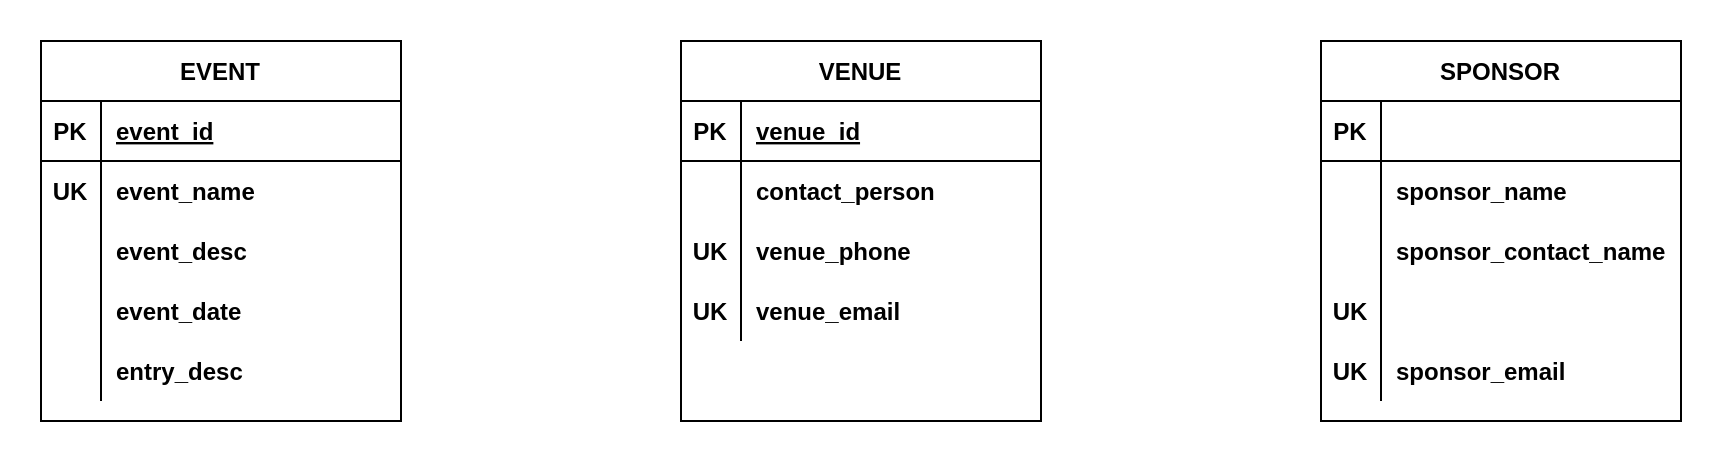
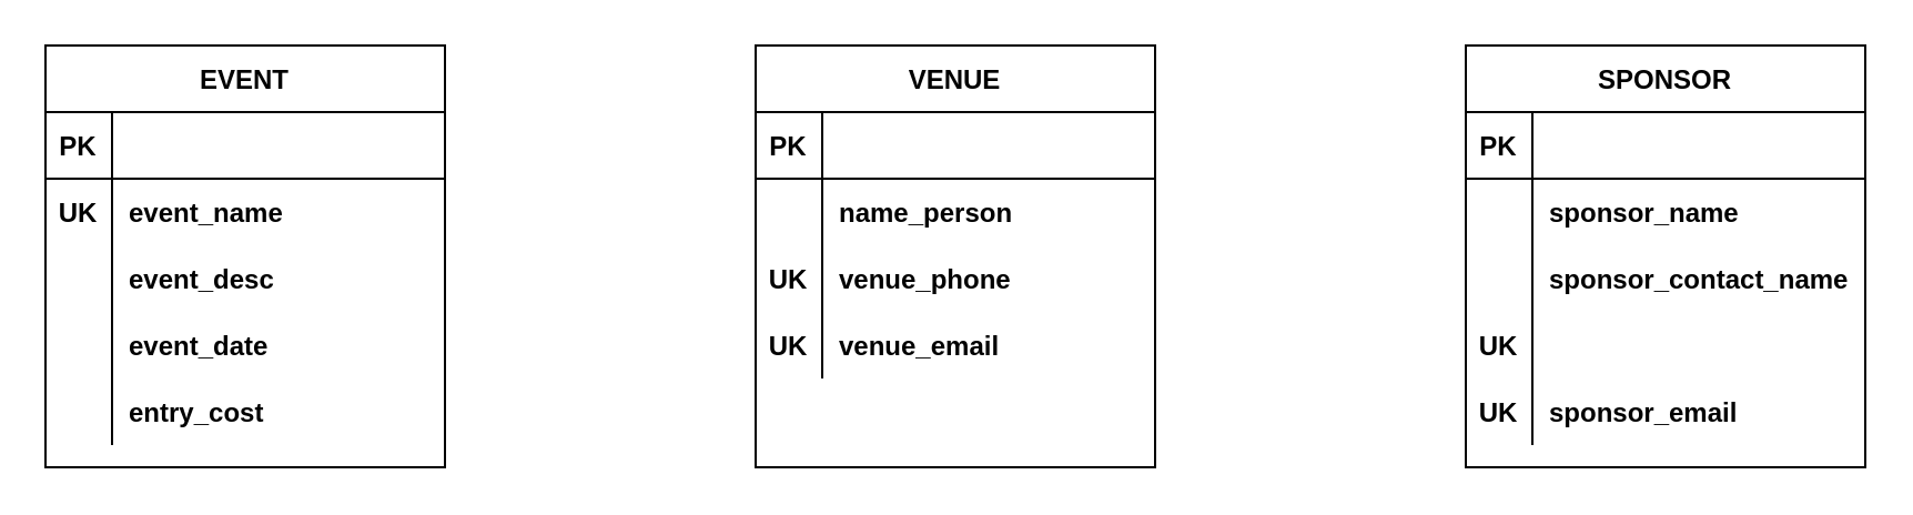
  <mxCell id="0" />
  <mxCell id="1" parent="0" />
  <mxCell id="2" value="EVENT" style="shape=table;startSize=30;container=1;collapsible=1;childLayout=tableLayout;fixedRows=1;rowLines=0;fontStyle=1;align=center;resizeLast=1;" vertex="1" parent="1"><mxGeometry x="20" y="20" width="180" height="190" as="geometry" /></mxCell>
  <mxCell id="3" value="" style="shape=partialRectangle;collapsible=0;dropTarget=0;pointerEvents=0;fillColor=none;top=0;left=0;bottom=1;right=0;points=[[0,0.5],[1,0.5]];portConstraint=eastwest;" vertex="1" parent="2"><mxGeometry y="30" width="180" height="30" as="geometry" /></mxCell>
  <mxCell id="4" value="PK" style="shape=partialRectangle;connectable=0;fillColor=none;top=0;left=0;bottom=0;right=0;fontStyle=1;overflow=hidden;" vertex="1" parent="3"><mxGeometry width="30" height="30" as="geometry"><mxRectangle width="30" height="30" as="alternateBounds" /></mxGeometry></mxCell>
- <mxCell id="5" value="event_id" style="shape=partialRectangle;connectable=0;fillColor=none;top=0;left=0;bottom=0;right=0;align=left;spacingLeft=6;fontStyle=5;overflow=hidden;" vertex="1" parent="3"><mxGeometry x="30" width="150" height="30" as="geometry"><mxRectangle width="150" height="30" as="alternateBounds" /></mxGeometry></mxCell>
  <mxCell id="6" value="" style="shape=partialRectangle;collapsible=0;dropTarget=0;pointerEvents=0;fillColor=none;top=0;left=0;bottom=0;right=0;points=[[0,0.5],[1,0.5]];portConstraint=eastwest;" vertex="1" parent="2"><mxGeometry y="60" width="180" height="30" as="geometry" /></mxCell>
  <mxCell id="7" value="UK" style="shape=partialRectangle;connectable=0;fillColor=none;top=0;left=0;bottom=0;right=0;editable=1;overflow=hidden;fontStyle=1" vertex="1" parent="6"><mxGeometry width="30" height="30" as="geometry"><mxRectangle width="30" height="30" as="alternateBounds" /></mxGeometry></mxCell>
  <mxCell id="8" value="event_name" style="shape=partialRectangle;connectable=0;fillColor=none;top=0;left=0;bottom=0;right=0;align=left;spacingLeft=6;overflow=hidden;fontStyle=1" vertex="1" parent="6"><mxGeometry x="30" width="150" height="30" as="geometry"><mxRectangle width="150" height="30" as="alternateBounds" /></mxGeometry></mxCell>
  <mxCell id="9" value="" style="shape=partialRectangle;collapsible=0;dropTarget=0;pointerEvents=0;fillColor=none;top=0;left=0;bottom=0;right=0;points=[[0,0.5],[1,0.5]];portConstraint=eastwest;" vertex="1" parent="2"><mxGeometry y="90" width="180" height="30" as="geometry" /></mxCell>
  <mxCell id="10" value="" style="shape=partialRectangle;connectable=0;fillColor=none;top=0;left=0;bottom=0;right=0;editable=1;overflow=hidden;" vertex="1" parent="9"><mxGeometry width="30" height="30" as="geometry"><mxRectangle width="30" height="30" as="alternateBounds" /></mxGeometry></mxCell>
  <mxCell id="11" value="event_desc" style="shape=partialRectangle;connectable=0;fillColor=none;top=0;left=0;bottom=0;right=0;align=left;spacingLeft=6;overflow=hidden;fontStyle=1" vertex="1" parent="9"><mxGeometry x="30" width="150" height="30" as="geometry"><mxRectangle width="150" height="30" as="alternateBounds" /></mxGeometry></mxCell>
  <mxCell id="12" value="" style="shape=partialRectangle;collapsible=0;dropTarget=0;pointerEvents=0;fillColor=none;top=0;left=0;bottom=0;right=0;points=[[0,0.5],[1,0.5]];portConstraint=eastwest;" vertex="1" parent="2"><mxGeometry y="120" width="180" height="30" as="geometry" /></mxCell>
  <mxCell id="13" value="" style="shape=partialRectangle;connectable=0;fillColor=none;top=0;left=0;bottom=0;right=0;editable=1;overflow=hidden;" vertex="1" parent="12"><mxGeometry width="30" height="30" as="geometry"><mxRectangle width="30" height="30" as="alternateBounds" /></mxGeometry></mxCell>
  <mxCell id="14" value="event_date" style="shape=partialRectangle;connectable=0;fillColor=none;top=0;left=0;bottom=0;right=0;align=left;spacingLeft=6;overflow=hidden;fontStyle=1" vertex="1" parent="12"><mxGeometry x="30" width="150" height="30" as="geometry"><mxRectangle width="150" height="30" as="alternateBounds" /></mxGeometry></mxCell>
  <mxCell id="15" value="" style="shape=partialRectangle;collapsible=0;dropTarget=0;pointerEvents=0;fillColor=none;top=0;left=0;bottom=0;right=0;points=[[0,0.5],[1,0.5]];portConstraint=eastwest;" vertex="1" parent="2"><mxGeometry y="150" width="180" height="30" as="geometry" /></mxCell>
  <mxCell id="16" value="" style="shape=partialRectangle;connectable=0;fillColor=none;top=0;left=0;bottom=0;right=0;editable=1;overflow=hidden;" vertex="1" parent="15"><mxGeometry width="30" height="30" as="geometry"><mxRectangle width="30" height="30" as="alternateBounds" /></mxGeometry></mxCell>
- <mxCell id="17" value="entry_desc" style="shape=partialRectangle;connectable=0;fillColor=none;top=0;left=0;bottom=0;right=0;align=left;spacingLeft=6;overflow=hidden;fontStyle=1" vertex="1" parent="15"><mxGeometry x="30" width="150" height="30" as="geometry"><mxRectangle width="150" height="30" as="alternateBounds" /></mxGeometry></mxCell>
+ <mxCell id="17" value="entry_cost" style="shape=partialRectangle;connectable=0;fillColor=none;top=0;left=0;bottom=0;right=0;align=left;spacingLeft=6;overflow=hidden;fontStyle=1" vertex="1" parent="15"><mxGeometry x="30" width="150" height="30" as="geometry"><mxRectangle width="150" height="30" as="alternateBounds" /></mxGeometry></mxCell>
  <mxCell id="18" value="VENUE" style="shape=table;startSize=30;container=1;collapsible=1;childLayout=tableLayout;fixedRows=1;rowLines=0;fontStyle=1;align=center;resizeLast=1;" vertex="1" parent="1"><mxGeometry x="340" y="20" width="180" height="190" as="geometry" /></mxCell>
  <mxCell id="19" value="" style="shape=partialRectangle;collapsible=0;dropTarget=0;pointerEvents=0;fillColor=none;top=0;left=0;bottom=1;right=0;points=[[0,0.5],[1,0.5]];portConstraint=eastwest;" vertex="1" parent="18"><mxGeometry y="30" width="180" height="30" as="geometry" /></mxCell>
  <mxCell id="20" value="PK" style="shape=partialRectangle;connectable=0;fillColor=none;top=0;left=0;bottom=0;right=0;fontStyle=1;overflow=hidden;" vertex="1" parent="19"><mxGeometry width="30" height="30" as="geometry"><mxRectangle width="30" height="30" as="alternateBounds" /></mxGeometry></mxCell>
- <mxCell id="21" value="venue_id" style="shape=partialRectangle;connectable=0;fillColor=none;top=0;left=0;bottom=0;right=0;align=left;spacingLeft=6;fontStyle=5;overflow=hidden;" vertex="1" parent="19"><mxGeometry x="30" width="150" height="30" as="geometry"><mxRectangle width="150" height="30" as="alternateBounds" /></mxGeometry></mxCell>
  <mxCell id="22" value="" style="shape=partialRectangle;collapsible=0;dropTarget=0;pointerEvents=0;fillColor=none;top=0;left=0;bottom=0;right=0;points=[[0,0.5],[1,0.5]];portConstraint=eastwest;" vertex="1" parent="18"><mxGeometry y="60" width="180" height="30" as="geometry" /></mxCell>
  <mxCell id="23" value="" style="shape=partialRectangle;connectable=0;fillColor=none;top=0;left=0;bottom=0;right=0;editable=1;overflow=hidden;" vertex="1" parent="22"><mxGeometry width="30" height="30" as="geometry"><mxRectangle width="30" height="30" as="alternateBounds" /></mxGeometry></mxCell>
- <mxCell id="24" value="contact_person" style="shape=partialRectangle;connectable=0;fillColor=none;top=0;left=0;bottom=0;right=0;align=left;spacingLeft=6;overflow=hidden;fontStyle=1" vertex="1" parent="22"><mxGeometry x="30" width="150" height="30" as="geometry"><mxRectangle width="150" height="30" as="alternateBounds" /></mxGeometry></mxCell>
+ <mxCell id="24" value="name_person" style="shape=partialRectangle;connectable=0;fillColor=none;top=0;left=0;bottom=0;right=0;align=left;spacingLeft=6;overflow=hidden;fontStyle=1" vertex="1" parent="22"><mxGeometry x="30" width="150" height="30" as="geometry"><mxRectangle width="150" height="30" as="alternateBounds" /></mxGeometry></mxCell>
  <mxCell id="25" value="" style="shape=partialRectangle;collapsible=0;dropTarget=0;pointerEvents=0;fillColor=none;top=0;left=0;bottom=0;right=0;points=[[0,0.5],[1,0.5]];portConstraint=eastwest;" vertex="1" parent="18"><mxGeometry y="90" width="180" height="30" as="geometry" /></mxCell>
  <mxCell id="26" value="UK" style="shape=partialRectangle;connectable=0;fillColor=none;top=0;left=0;bottom=0;right=0;editable=1;overflow=hidden;fontStyle=1" vertex="1" parent="25"><mxGeometry width="30" height="30" as="geometry"><mxRectangle width="30" height="30" as="alternateBounds" /></mxGeometry></mxCell>
  <mxCell id="27" value="venue_phone" style="shape=partialRectangle;connectable=0;fillColor=none;top=0;left=0;bottom=0;right=0;align=left;spacingLeft=6;overflow=hidden;fontStyle=1" vertex="1" parent="25"><mxGeometry x="30" width="150" height="30" as="geometry"><mxRectangle width="150" height="30" as="alternateBounds" /></mxGeometry></mxCell>
  <mxCell id="28" value="" style="shape=partialRectangle;collapsible=0;dropTarget=0;pointerEvents=0;fillColor=none;top=0;left=0;bottom=0;right=0;points=[[0,0.5],[1,0.5]];portConstraint=eastwest;" vertex="1" parent="18"><mxGeometry y="120" width="180" height="30" as="geometry" /></mxCell>
  <mxCell id="29" value="UK" style="shape=partialRectangle;connectable=0;fillColor=none;top=0;left=0;bottom=0;right=0;editable=1;overflow=hidden;fontStyle=1" vertex="1" parent="28"><mxGeometry width="30" height="30" as="geometry"><mxRectangle width="30" height="30" as="alternateBounds" /></mxGeometry></mxCell>
  <mxCell id="30" value="venue_email" style="shape=partialRectangle;connectable=0;fillColor=none;top=0;left=0;bottom=0;right=0;align=left;spacingLeft=6;overflow=hidden;fontStyle=1" vertex="1" parent="28"><mxGeometry x="30" width="150" height="30" as="geometry"><mxRectangle width="150" height="30" as="alternateBounds" /></mxGeometry></mxCell>
  <mxCell id="31" value="" style="shape=partialRectangle;collapsible=0;dropTarget=0;pointerEvents=0;fillColor=none;top=0;left=0;bottom=0;right=0;points=[[0,0.5],[1,0.5]];portConstraint=eastwest;" vertex="1" parent="18"><mxGeometry y="150" width="180" height="30" as="geometry" /></mxCell>
  <mxCell id="32" value="" style="shape=partialRectangle;connectable=0;fillColor=none;top=0;left=0;bottom=0;right=0;editable=1;overflow=hidden;" vertex="1" parent="31"><mxGeometry width="30" height="30" as="geometry"><mxRectangle width="30" height="30" as="alternateBounds" /></mxGeometry></mxCell>
  <mxCell id="33" value="SPONSOR" style="shape=table;startSize=30;container=1;collapsible=1;childLayout=tableLayout;fixedRows=1;rowLines=0;fontStyle=1;align=center;resizeLast=1;" vertex="1" parent="1"><mxGeometry x="660" y="20" width="180" height="190" as="geometry" /></mxCell>
  <mxCell id="34" value="" style="shape=partialRectangle;collapsible=0;dropTarget=0;pointerEvents=0;fillColor=none;top=0;left=0;bottom=1;right=0;points=[[0,0.5],[1,0.5]];portConstraint=eastwest;" vertex="1" parent="33"><mxGeometry y="30" width="180" height="30" as="geometry" /></mxCell>
  <mxCell id="35" value="PK" style="shape=partialRectangle;connectable=0;fillColor=none;top=0;left=0;bottom=0;right=0;fontStyle=1;overflow=hidden;" vertex="1" parent="34"><mxGeometry width="30" height="30" as="geometry"><mxRectangle width="30" height="30" as="alternateBounds" /></mxGeometry></mxCell>
  <mxCell id="36" value="" style="shape=partialRectangle;collapsible=0;dropTarget=0;pointerEvents=0;fillColor=none;top=0;left=0;bottom=0;right=0;points=[[0,0.5],[1,0.5]];portConstraint=eastwest;" vertex="1" parent="33"><mxGeometry y="60" width="180" height="30" as="geometry" /></mxCell>
  <mxCell id="37" value="" style="shape=partialRectangle;connectable=0;fillColor=none;top=0;left=0;bottom=0;right=0;editable=1;overflow=hidden;" vertex="1" parent="36"><mxGeometry width="30" height="30" as="geometry"><mxRectangle width="30" height="30" as="alternateBounds" /></mxGeometry></mxCell>
  <mxCell id="38" value="sponsor_name" style="shape=partialRectangle;connectable=0;fillColor=none;top=0;left=0;bottom=0;right=0;align=left;spacingLeft=6;overflow=hidden;fontStyle=1" vertex="1" parent="36"><mxGeometry x="30" width="150" height="30" as="geometry"><mxRectangle width="150" height="30" as="alternateBounds" /></mxGeometry></mxCell>
  <mxCell id="39" value="" style="shape=partialRectangle;collapsible=0;dropTarget=0;pointerEvents=0;fillColor=none;top=0;left=0;bottom=0;right=0;points=[[0,0.5],[1,0.5]];portConstraint=eastwest;" vertex="1" parent="33"><mxGeometry y="90" width="180" height="30" as="geometry" /></mxCell>
  <mxCell id="40" value="" style="shape=partialRectangle;connectable=0;fillColor=none;top=0;left=0;bottom=0;right=0;editable=1;overflow=hidden;" vertex="1" parent="39"><mxGeometry width="30" height="30" as="geometry"><mxRectangle width="30" height="30" as="alternateBounds" /></mxGeometry></mxCell>
  <mxCell id="41" value="sponsor_contact_name" style="shape=partialRectangle;connectable=0;fillColor=none;top=0;left=0;bottom=0;right=0;align=left;spacingLeft=6;overflow=hidden;fontStyle=1" vertex="1" parent="39"><mxGeometry x="30" width="150" height="30" as="geometry"><mxRectangle width="150" height="30" as="alternateBounds" /></mxGeometry></mxCell>
  <mxCell id="42" value="" style="shape=partialRectangle;collapsible=0;dropTarget=0;pointerEvents=0;fillColor=none;top=0;left=0;bottom=0;right=0;points=[[0,0.5],[1,0.5]];portConstraint=eastwest;" vertex="1" parent="33"><mxGeometry y="120" width="180" height="30" as="geometry" /></mxCell>
  <mxCell id="43" value="UK" style="shape=partialRectangle;connectable=0;fillColor=none;top=0;left=0;bottom=0;right=0;editable=1;overflow=hidden;fontStyle=1" vertex="1" parent="42"><mxGeometry width="30" height="30" as="geometry"><mxRectangle width="30" height="30" as="alternateBounds" /></mxGeometry></mxCell>
  <mxCell id="44" value="" style="shape=partialRectangle;collapsible=0;dropTarget=0;pointerEvents=0;fillColor=none;top=0;left=0;bottom=0;right=0;points=[[0,0.5],[1,0.5]];portConstraint=eastwest;" vertex="1" parent="33"><mxGeometry y="150" width="180" height="30" as="geometry" /></mxCell>
  <mxCell id="45" value="UK" style="shape=partialRectangle;connectable=0;fillColor=none;top=0;left=0;bottom=0;right=0;editable=1;overflow=hidden;fontStyle=1" vertex="1" parent="44"><mxGeometry width="30" height="30" as="geometry"><mxRectangle width="30" height="30" as="alternateBounds" /></mxGeometry></mxCell>
  <mxCell id="46" value="sponsor_email" style="shape=partialRectangle;connectable=0;fillColor=none;top=0;left=0;bottom=0;right=0;align=left;spacingLeft=6;overflow=hidden;fontStyle=1" vertex="1" parent="44"><mxGeometry x="30" width="150" height="30" as="geometry"><mxRectangle width="150" height="30" as="alternateBounds" /></mxGeometry></mxCell>
